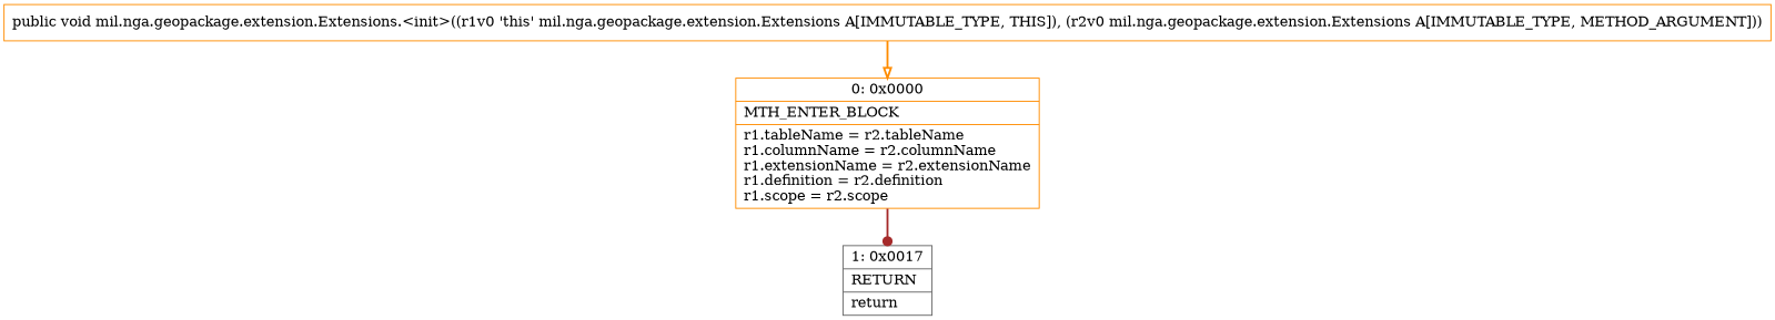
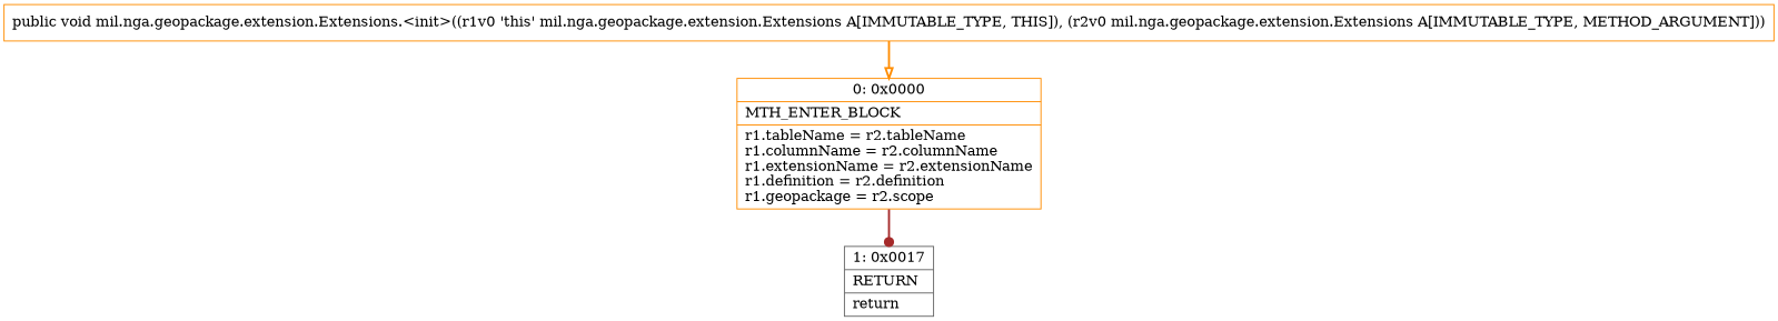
  digraph {
    node [shape=record color=darkorange]
    edge [style=bold]
-   n1 [label="{0\:\ 0x0000|MTH_ENTER_BLOCK\l|r1.tableName = r2.tableName\lr1.columnName = r2.columnName\lr1.extensionName = r2.extensionName\lr1.definition = r2.definition\lr1.scope = r2.scope\l}"]
+   n1 [label="{0\:\ 0x0000|MTH_ENTER_BLOCK\l|r1.tableName = r2.tableName\lr1.columnName = r2.columnName\lr1.extensionName = r2.extensionName\lr1.definition = r2.definition\lr1.geopackage = r2.scope\l}"]
    n2 [label="{1\:\ 0x0017|RETURN\l|return\l}" color=gray40]
    n3 [label="{public void mil.nga.geopackage.extension.Extensions.\<init\>((r1v0 'this' mil.nga.geopackage.extension.Extensions A[IMMUTABLE_TYPE, THIS]), (r2v0 mil.nga.geopackage.extension.Extensions A[IMMUTABLE_TYPE, METHOD_ARGUMENT])) }"]
    n1 -> n2 [color=brown arrowhead=dot]
    n3 -> n1 [color=darkorange arrowhead=onormal]
  }
